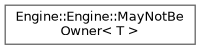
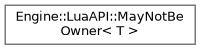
  digraph {
    rankdir=TB
-   n1 [color=gray40 fillcolor=white fontname=Helvetica fontsize=10 height=0.2 label="Engine::Engine::MayNotBe\lOwner\< T \>" shape=box style=filled width=0.4]
+   n1 [color=gray40 fillcolor=white fontname=Helvetica fontsize=10 height=0.2 label="Engine::LuaAPI::MayNotBe\lOwner\< T \>" shape=box style=filled width=0.4]
  }
